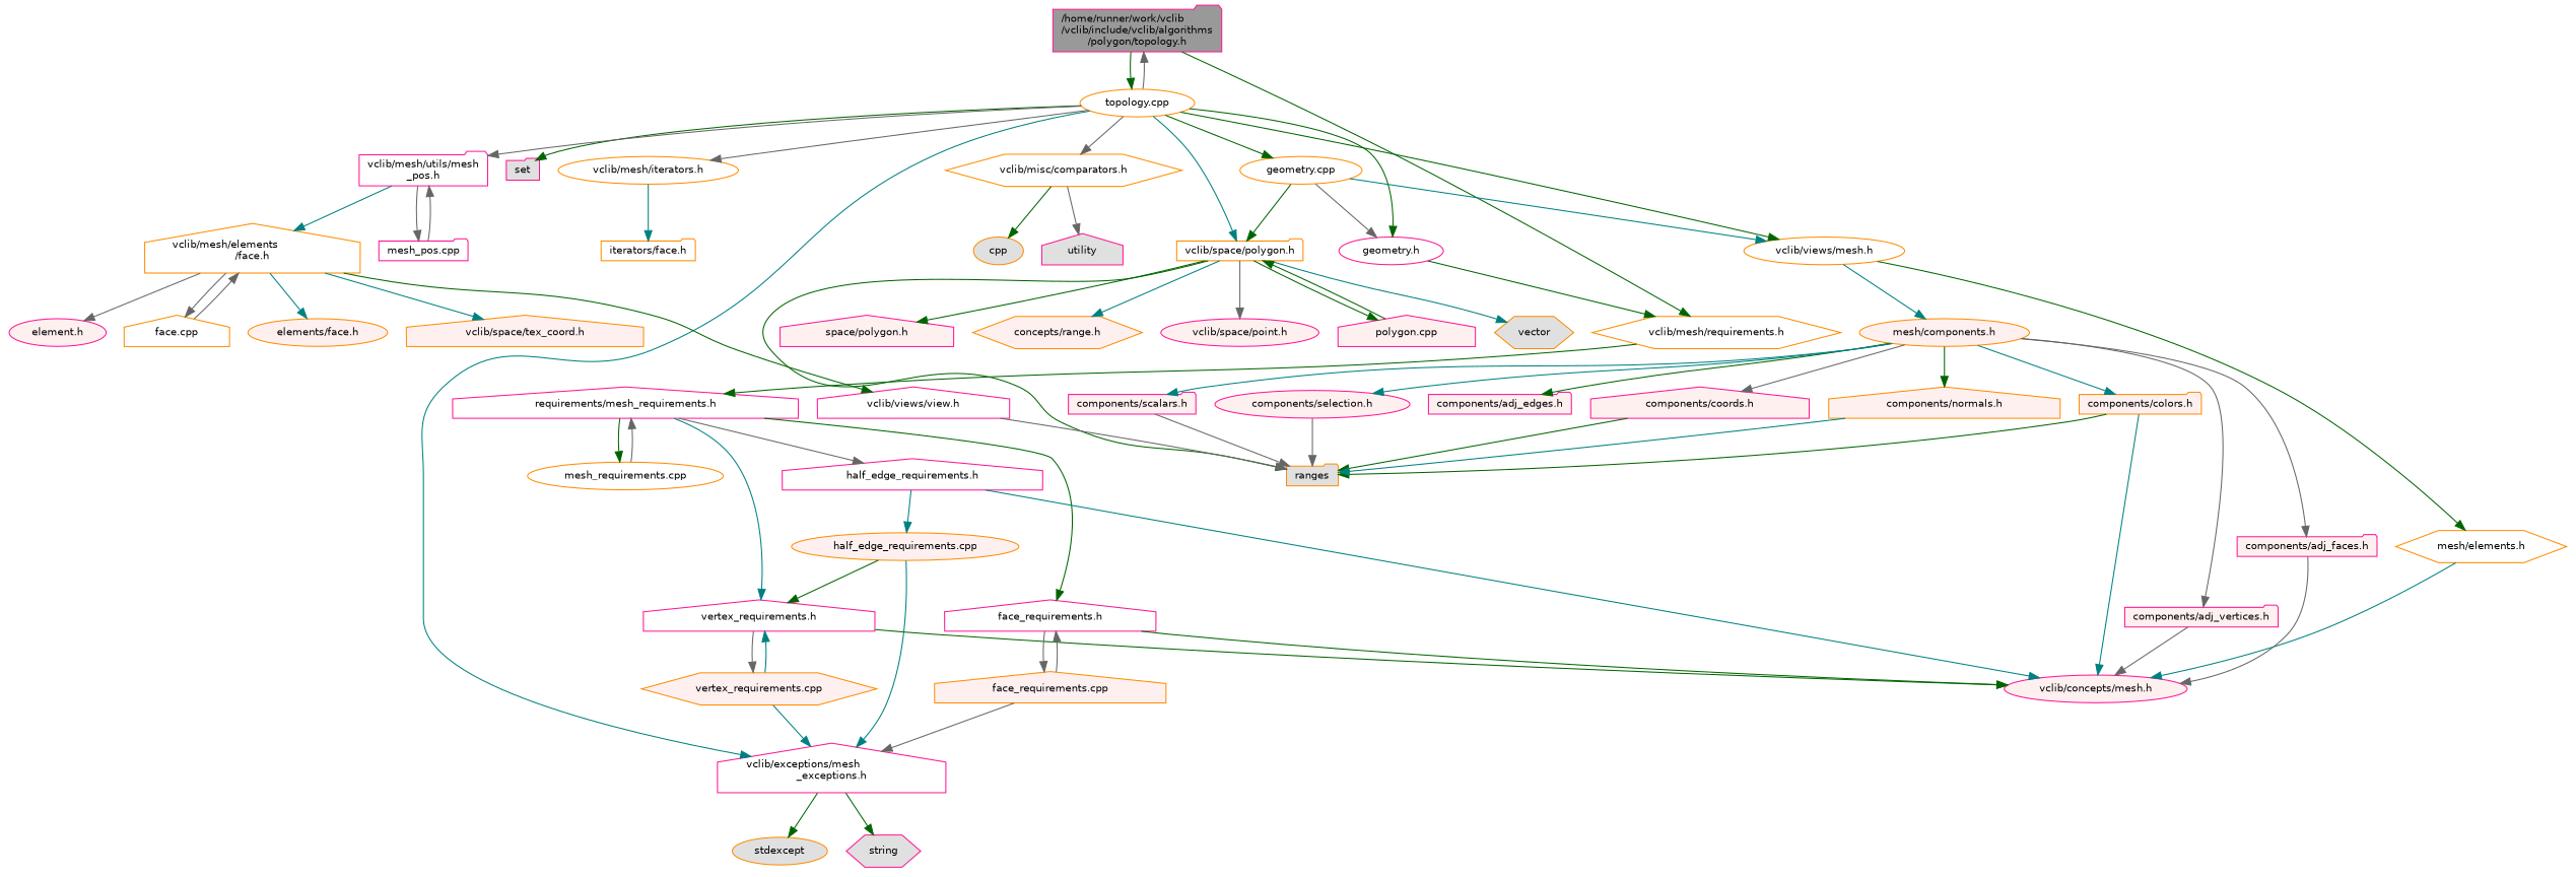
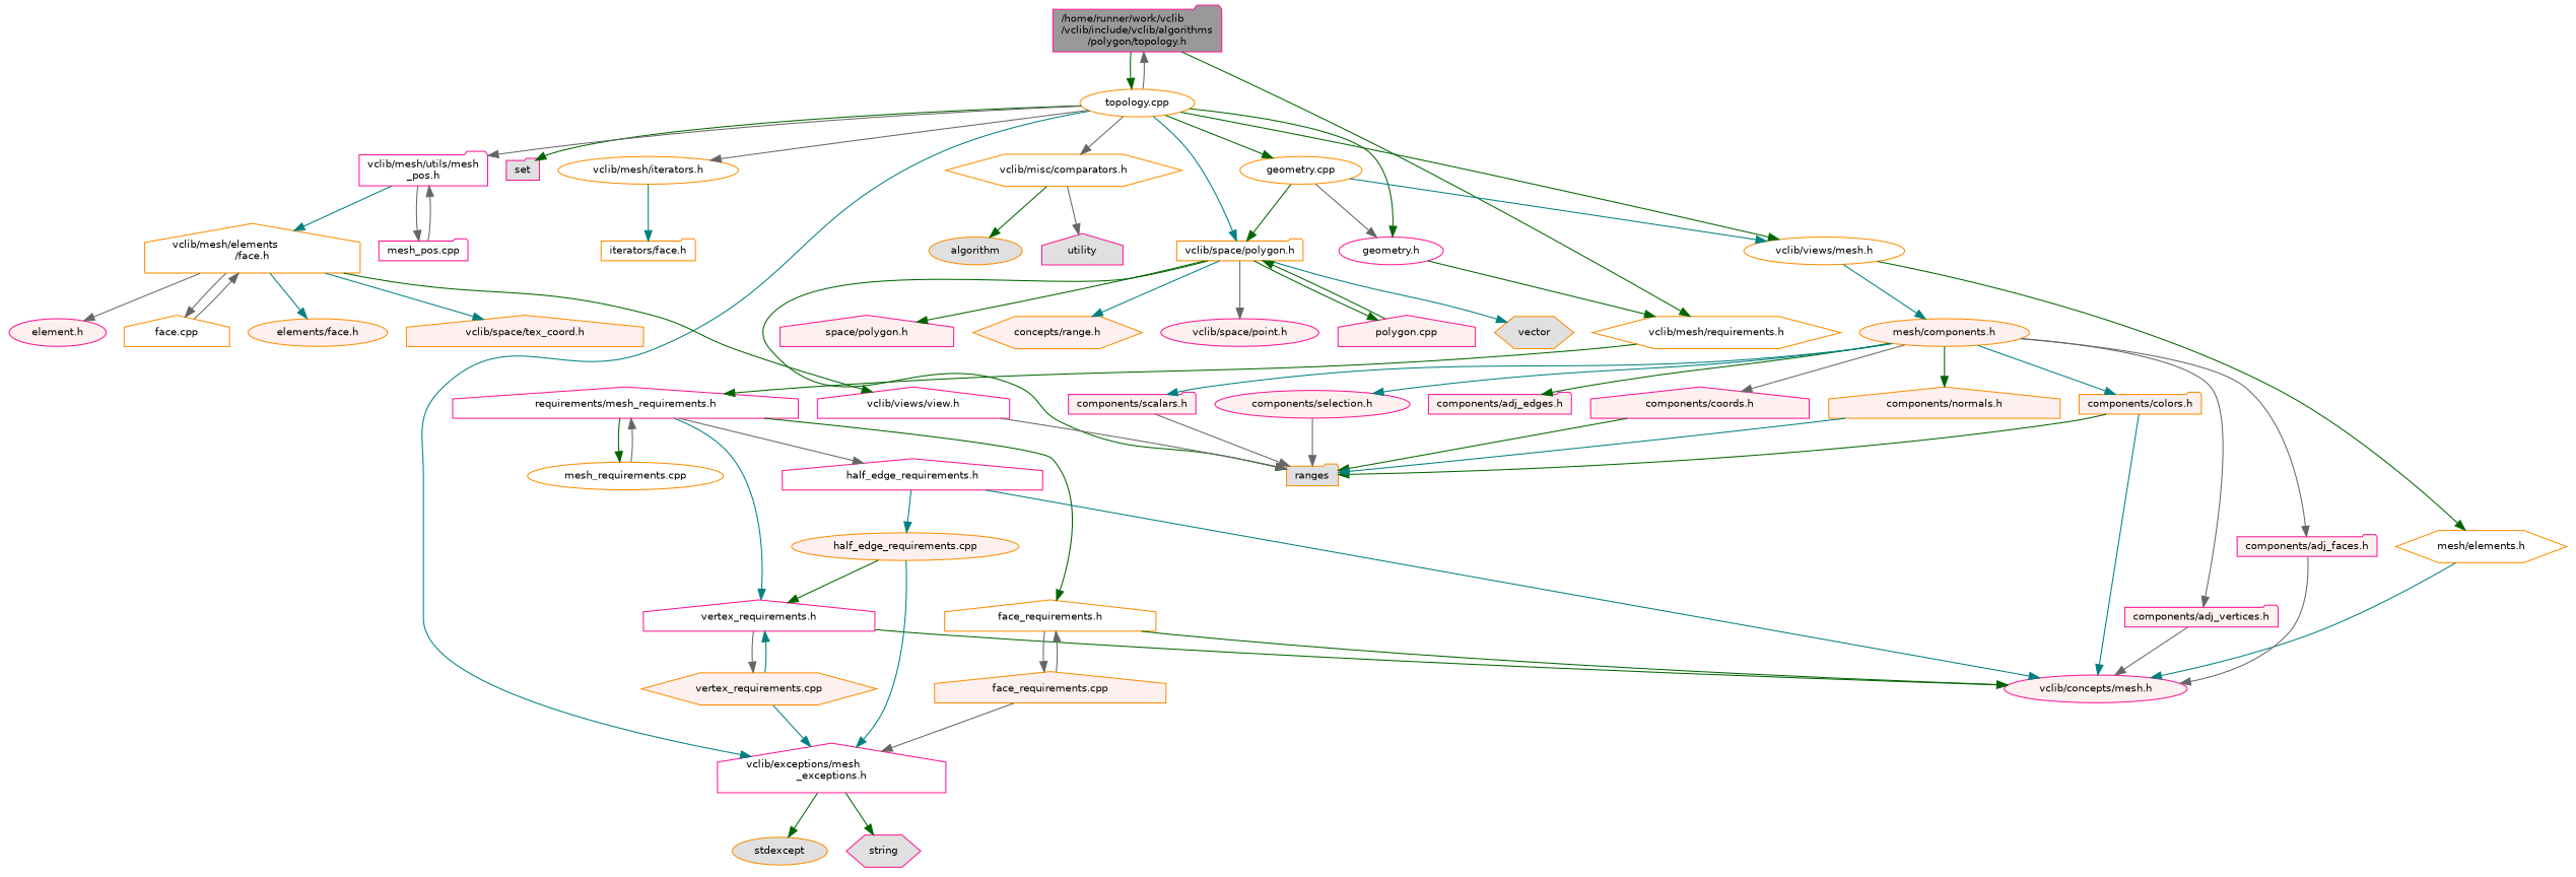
  digraph {
    node [color=darkorange fillcolor=white fontname=Helvetica fontsize=10 shape=ellipse style=filled]
    edge [color=darkgreen fontname=Helvetica fontsize=10 labelfontname=Helvetica labelfontsize=10 style=solid]
    n1 [color=deeppink fillcolor=grey60 fontcolor=black height=0.2 label="/home/runner/work/vclib\l/vclib/include/vclib/algorithms\l/polygon/topology.h" shape=folder width=0.4]
    n2 [height=0.2 label="vclib/mesh/requirements.h" shape=hexagon width=0.4]
    n3 [height=0.2 label="topology.cpp" width=0.4]
    n4 [color=deeppink height=0.2 label="requirements/mesh_requirements.h" shape=house width=0.4]
    n5 [color=deeppink height=0.2 label="vclib/exceptions/mesh\l_exceptions.h" shape=house width=0.4]
    n6 [color=deeppink fillcolor="#E0E0E0" height=0.2 label=set shape=folder width=0.4]
    n7 [height=0.2 label="vclib/mesh/iterators.h" width=0.4]
    n8 [color=deeppink height=0.2 label="vclib/mesh/utils/mesh\l_pos.h" shape=folder width=0.4]
    n9 [height=0.2 label="vclib/views/mesh.h" width=0.4]
    n10 [height=0.2 label="vclib/misc/comparators.h" shape=hexagon width=0.4]
    n11 [height=0.2 label="vclib/space/polygon.h" shape=folder width=0.4]
    n12 [color=deeppink height=0.2 label="geometry.h" width=0.4]
    n13 [height=0.2 label="geometry.cpp" width=0.4]
    n14 [color=deeppink height=0.2 label="half_edge_requirements.h" shape=house width=0.4]
    n15 [color=deeppink height=0.2 label="vertex_requirements.h" shape=house width=0.4]
-   n16 [color=deeppink height=0.2 label="face_requirements.h" shape=house width=0.4]
+   n16 [height=0.2 label="face_requirements.h" shape=house width=0.4]
    n17 [height=0.2 label="mesh_requirements.cpp" width=0.4]
    n18 [color=deeppink fillcolor="#FFF0F0" height=0.2 label="vclib/concepts/mesh.h" width=0.4]
    n19 [fillcolor="#FFF0F0" height=0.2 label="half_edge_requirements.cpp" width=0.4]
    n20 [fillcolor="#FFF0F0" height=0.2 label="vertex_requirements.cpp" shape=hexagon width=0.4]
    n21 [fillcolor="#FFF0F0" height=0.2 label="face_requirements.cpp" shape=house width=0.4]
    n22 [fillcolor="#E0E0E0" height=0.2 label=stdexcept width=0.4]
    n23 [color=deeppink fillcolor="#E0E0E0" height=0.2 label=string shape=hexagon width=0.4]
    n24 [height=0.2 label="iterators/face.h" shape=folder width=0.4]
    n25 [height=0.2 label="vclib/mesh/elements\l/face.h" shape=house width=0.4]
    n26 [color=deeppink height=0.2 label="mesh_pos.cpp" shape=folder width=0.4]
    n27 [fillcolor="#FFF0F0" height=0.2 label="mesh/components.h" width=0.4]
    n28 [height=0.2 label="mesh/elements.h" shape=hexagon width=0.4]
-   n29 [fillcolor="#E0E0E0" height=0.2 label=cpp width=0.4]
+   n29 [fillcolor="#E0E0E0" height=0.2 label=algorithm width=0.4]
    n30 [color=deeppink fillcolor="#E0E0E0" height=0.2 label=utility shape=house width=0.4]
    n31 [fillcolor="#E0E0E0" height=0.2 label=ranges shape=folder width=0.4]
    n32 [fillcolor="#E0E0E0" height=0.2 label=vector shape=hexagon width=0.4]
    n33 [color=deeppink fillcolor="#FFF0F0" height=0.2 label="space/polygon.h" shape=house width=0.4]
    n34 [fillcolor="#FFF0F0" height=0.2 label="concepts/range.h" shape=hexagon width=0.4]
    n35 [color=deeppink fillcolor="#FFF0F0" height=0.2 label="vclib/space/point.h" width=0.4]
    n36 [color=deeppink fillcolor="#FFF0F0" height=0.2 label="polygon.cpp" shape=house width=0.4]
    n37 [fillcolor="#FFF0F0" height=0.2 label="elements/face.h" width=0.4]
    n38 [color=deeppink height=0.2 label="vclib/views/view.h" shape=house width=0.4]
    n39 [fillcolor="#FFF0F0" height=0.2 label="vclib/space/tex_coord.h" shape=house width=0.4]
    n40 [color=deeppink fillcolor="#FFF0F0" height=0.2 label="element.h" width=0.4]
    n41 [height=0.2 label="face.cpp" shape=house width=0.4]
    n42 [color=deeppink fillcolor="#FFF0F0" height=0.2 label="components/adj_edges.h" shape=folder width=0.4]
    n43 [color=deeppink fillcolor="#FFF0F0" height=0.2 label="components/adj_faces.h" shape=folder width=0.4]
    n44 [color=deeppink fillcolor="#FFF0F0" height=0.2 label="components/adj_vertices.h" shape=folder width=0.4]
    n45 [fillcolor="#FFF0F0" height=0.2 label="components/colors.h" shape=folder width=0.4]
    n46 [color=deeppink fillcolor="#FFF0F0" height=0.2 label="components/coords.h" shape=house width=0.4]
    n47 [fillcolor="#FFF0F0" height=0.2 label="components/normals.h" shape=house width=0.4]
    n48 [color=deeppink fillcolor="#FFF0F0" height=0.2 label="components/scalars.h" shape=folder width=0.4]
    n49 [color=deeppink fillcolor="#FFF0F0" height=0.2 label="components/selection.h" width=0.4]
    n1 -> n2
    n1 -> n3
    n2 -> n4
    n3 -> n1 [color=gray40]
    n3 -> n5 [color=teal]
    n3 -> n6
    n3 -> n7 [color=gray40]
    n3 -> n8 [color=gray40]
    n3 -> n9
    n3 -> n10 [color=gray40]
    n3 -> n11 [color=teal]
    n3 -> n12
    n3 -> n13
    n4 -> n14 [color=gray40]
    n4 -> n15 [color=teal]
    n4 -> n16
    n4 -> n17
    n5 -> n22
    n5 -> n23
    n7 -> n24 [color=teal]
    n8 -> n25 [color=teal]
    n8 -> n26 [color=gray40]
    n9 -> n27 [color=teal]
    n9 -> n28
    n10 -> n29
    n10 -> n30 [color=gray40]
    n11 -> n31
    n11 -> n32 [color=teal]
    n11 -> n33
    n11 -> n34 [color=teal]
    n11 -> n35 [color=gray40]
    n11 -> n36
    n12 -> n2
    n13 -> n9 [color=teal]
    n13 -> n11
    n13 -> n12 [color=gray40]
    n14 -> n18 [color=teal]
    n14 -> n19 [color=teal]
    n15 -> n18
    n15 -> n20 [color=gray40]
    n16 -> n18
    n16 -> n21 [color=gray40]
    n17 -> n4 [color=gray40]
    n19 -> n5 [color=teal]
    n19 -> n15
    n20 -> n5 [color=teal]
    n20 -> n15 [color=teal]
    n21 -> n5 [color=gray40]
    n21 -> n16 [color=gray40]
    n25 -> n37 [color=teal]
    n25 -> n38
    n25 -> n39 [color=teal]
    n25 -> n40 [color=gray40]
    n25 -> n41 [color=gray40]
    n26 -> n8 [color=gray40]
    n27 -> n42
    n27 -> n43 [color=gray40]
    n27 -> n44 [color=gray40]
    n27 -> n45 [color=teal]
    n27 -> n46 [color=gray40]
    n27 -> n47
    n27 -> n48 [color=teal]
    n27 -> n49 [color=teal]
    n28 -> n18 [color=teal]
    n36 -> n11
    n38 -> n31 [color=gray40]
    n41 -> n25 [color=gray40]
    n43 -> n18 [color=gray40]
    n44 -> n18 [color=gray40]
    n45 -> n18 [color=teal]
    n45 -> n31
    n46 -> n31
    n47 -> n31 [color=teal]
    n48 -> n31 [color=gray40]
    n49 -> n31 [color=gray40]
  }
